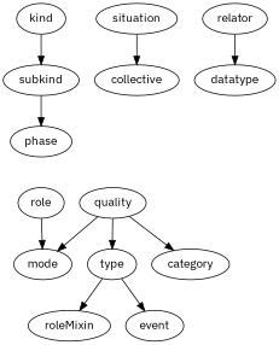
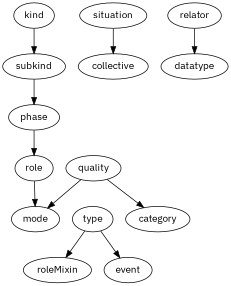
  strict digraph {
    fontname="IBM Plex Sans"
    node [fontname="IBM Plex Sans"]
    edge [fontname="IBM Plex Sans"]
    kind
    subkind
    phase
    quality
    type
    category
    mode
    role
    roleMixin
    event
    situation
    collective
    relator
    datatype
    kind -> subkind
    subkind -> phase
-   quality -> type
+   phase -> role
    quality -> category
    quality -> mode
    type -> roleMixin
    type -> event
    role -> mode
    situation -> collective
    relator -> datatype
  }
